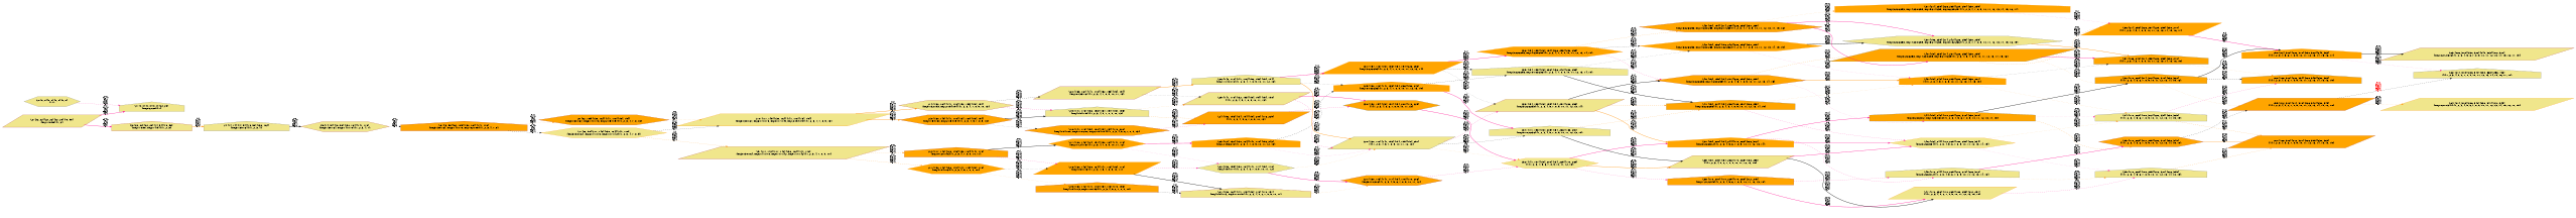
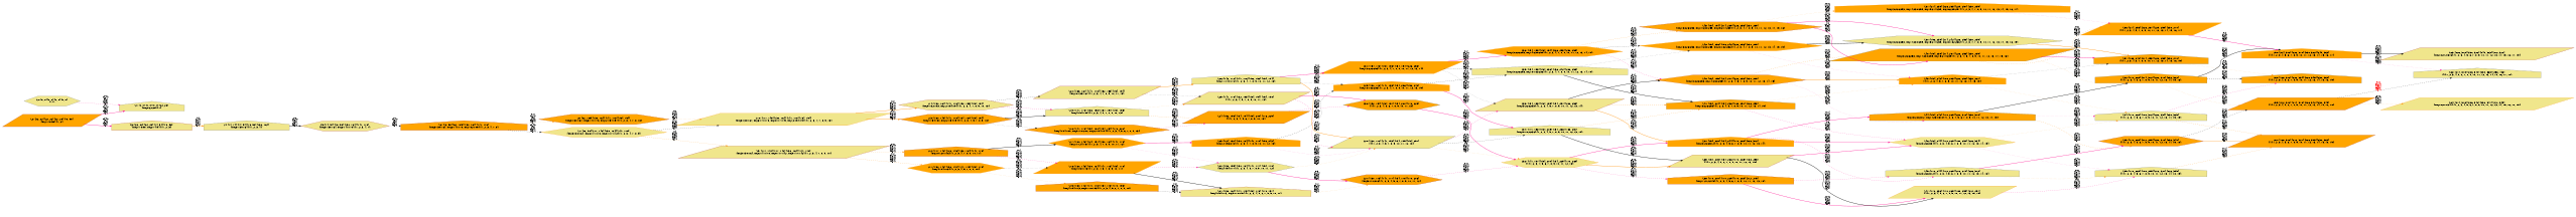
  digraph {
    rankdir=LR
    node [color=brown fillcolor=orange shape=house style=filled]
    edge [color=deeppink fontsize=8 style=bold]
    n1 [color=gray40 fillcolor=khaki label="S0: [0, 0] [0, 0] [0, 0] [0, 0] \n{}{}" shape=hexagon]
    n2 [color=gray40 fillcolor=khaki label="S1: [0, 0] [0, 0] [0, 0] [22, 28] \n{T0J0:22-28}{1}"]
-   n3 [fillcolor=khaki label="S2: [22, 22] [22, 22] [22, 28] [78, 98] \n{T0J1:78-98}{1, 2}" shape=parallelogram]
+   n3 [label="S2: [22, 22] [22, 22] [22, 28] [78, 98] \n{T0J1:78-98}{1, 2}" shape=parallelogram]
    n4 [fillcolor=khaki label="S3: [22, 22] [22, 28] [74, 94] [78, 98] \n{T0J1:78-98, T0J2:74-94}{1, 2, 3}"]
    n5 [color=gray40 fillcolor=khaki label="S4: [74, 74] [74, 94] [78, 98] [130, 164] \n{T0J3:130-164}{1, 2, 3, 4}"]
    n6 [fillcolor=khaki label="S5: [74, 94] [78, 98] [130, 164] [141, 178] \n{T0J3:130-164, T0J6:141-178}{1, 2, 3, 4, 7}" shape=hexagon]
    n7 [label="S6: [78, 98] [82, 105] [130, 164] [141, 178] \n{T0J3:130-164, T0J6:141-178, T0J7:82-105}{1, 2, 3, 4, 7, 8}"]
    n8 [color=darkorange fillcolor=khaki label="S7: [82, 98] [117, 142] [130, 164] [141, 178] \n{T0J3:130-164, T0J6:141-178, T0J8:117-142}{1, 2, 3, 4, 7, 8, 9}" shape=hexagon]
    n9 [label="S8: [82, 105] [130, 164] [141, 178] [154, 194] \n{T0J3:130-164, T0J6:141-178, T0J12:154-194}{1, 2, 3, 4, 7, 8, 13}" shape=hexagon]
    n10 [fillcolor=khaki label="S9: [117, 142] [117, 142] [130, 164] [141, 178] \n{T0J3:130-164, T0J6:141-178, T0J8:117-142, T0J9:117-142}{1, 2, 3, 4, 7, 8, 9, 10}" shape=parallelogram]
    n11 [color=darkorange fillcolor=khaki label="S10: [117, 149] [130, 164] [141, 178] [154, 194] \n{T0J3:130-164, T0J6:141-178, T0J8:117-149, T0J12:154-194}{1, 2, 3, 4, 7, 8, 9, 13}" shape=parallelogram]
    n12 [color=darkorange label="S11: [130, 142] [130, 142] [141, 173] [154, 178] \n{T0J4:154-173}{1, 2, 3, 4, 5, 7, 8, 9, 10}" shape=hexagon]
    n13 [label="S12: [117, 142] [120, 146] [130, 164] [141, 178] \n{T0J10:120-146}{1, 2, 3, 4, 7, 8, 9, 10, 11}"]
    n14 [label="S13: [130, 149] [141, 178] [154, 180] [154, 194] \n{T0J4:154-180, T0J12:154-194}{1, 2, 3, 4, 5, 7, 8, 9, 13}" shape=hexagon]
    n15 [fillcolor=khaki label="S14: [130, 164] [141, 178] [152, 193] [154, 194] \n{T0J9:152-193, T0J12:154-194}{1, 2, 3, 4, 7, 8, 9, 10, 13}" shape=hexagon]
    n16 [label="S15: [130, 142] [141, 173] [154, 178] [170, 193] \n{T0J4:154-173, T0J5:170-193}{1, 2, 3, 4, 5, 6, 7, 8, 9, 10}"]
    n17 [color=darkorange label="S16: [130, 146] [130, 164] [141, 173] [154, 178] \n{T0J4:154-173}{1, 2, 3, 4, 5, 7, 8, 9, 10, 11}" shape=parallelogram]
    n18 [color=darkorange label="S17: [120, 146] [124, 151] [130, 164] [141, 178] \n{T0J11:124-151}{1, 2, 3, 4, 7, 8, 9, 10, 11, 12}" shape=hexagon]
    n19 [label="S18: [141, 178] [154, 180] [154, 194] [170, 200] \n{T0J4:154-180, T0J5:170-200, T0J12:154-194}{1, 2, 3, 4, 5, 6, 7, 8, 9, 13}" shape=hexagon]
    n20 [color=gray40 fillcolor=khaki label="S19: [141, 178] [152, 193] [154, 194] [154, 195] \n{T0J4:154-195}{1, 2, 3, 4, 5, 7, 8, 9, 10, 13}"]
    n21 [fillcolor=khaki label="S20: [133, 167] [141, 178] [152, 193] [154, 194] \n{T0J10:133-167}{1, 2, 3, 4, 7, 8, 9, 10, 11, 13}" shape=parallelogram]
    n22 [fillcolor=khaki label="S21: [130, 164] [141, 173] [154, 178] [170, 197] \n{T0J4:154-173, T0J5:170-197}{1, 2, 3, 4, 5, 6, 7, 8, 9, 10, 11}"]
    n23 [color=gray40 fillcolor=khaki label="S22: [130, 155] [130, 164] [141, 177] [154, 178] \n{T0J4:154-177}{1, 2, 3, 4, 5, 7, 8, 9, 10, 11, 12}" shape=hexagon]
    n24 [color=darkorange label="S23: [124, 151] [130, 164] [141, 178] [196, 242] \n{T0J12:196-242}{1, 2, 3, 4, 7, 8, 9, 10, 11, 12, 13}"]
    n25 [label="S24: [152, 193] [154, 194] [154, 200] [176, 229] \n{}{1, 2, 3, 4, 5, 6, 7, 8, 9, 10, 13}" shape=parallelogram]
    n26 [fillcolor=khaki label="S25: [141, 178] [152, 193] [154, 194] [154, 198] \n{}{1, 2, 3, 4, 5, 7, 8, 9, 10, 11, 13}" shape=parallelogram]
    n27 [color=gray40 fillcolor=khaki label="S26: [140, 172] [141, 178] [152, 193] [154, 194] \n{T0J11:140-172}{1, 2, 3, 4, 7, 8, 9, 10, 11, 12, 13}"]
    n28 [label="S27: [130, 173] [141, 177] [154, 178] [170, 206] \n{T0J5:170-206}{1, 2, 3, 4, 5, 6, 7, 8, 9, 10, 11, 12}" shape=hexagon]
    n29 [color=gray40 fillcolor=khaki label="S28: [130, 178] [141, 193] [154, 195] [154, 251] \n{}{1, 2, 3, 4, 5, 7, 8, 9, 10, 11, 12, 13}" shape=parallelogram]
    n30 [color=darkorange label="S29: [130, 178] [141, 193] [154, 236] [196, 242] \n{T0J18:182-236}{1, 2, 3, 4, 7, 8, 9, 10, 11, 12, 13, 19}"]
    n31 [color=gray40 label="S30: [152, 194] [154, 197] [154, 200] [176, 229] \n{}{1, 2, 3, 4, 5, 6, 7, 8, 9, 10, 11, 13}" shape=hexagon]
    n32 [color=darkorange label="S31: [154, 178] [154, 193] [154, 194] [226, 253] \n{T0J13:226-253}{1, 2, 3, 4, 7, 8, 9, 10, 11, 12, 13, 14}" shape=parallelogram]
    n33 [color=darkorange fillcolor=khaki label="S32: [141, 197] [154, 200] [154, 229] [170, 269] \n{}{1, 2, 3, 4, 5, 6, 7, 8, 9, 10, 11, 12, 13}" shape=hexagon]
    n34 [fillcolor=khaki label="S33: [154, 193] [154, 195] [154, 251] [226, 253] \n{T0J13:226-253}{1, 2, 3, 4, 5, 7, 8, 9, 10, 11, 12, 13, 14}" shape=parallelogram]
    n35 [color=gray40 fillcolor=khaki label="S34: [141, 193] [154, 209] [154, 236] [188, 251] \n{T0J18:182-236}{1, 2, 3, 4, 5, 7, 8, 9, 10, 11, 12, 13, 19}"]
    n36 [color=gray40 fillcolor=khaki label="S35: [154, 193] [154, 236] [196, 242] [226, 253] \n{T0J13:226-253, T0J18:182-236}{1, 2, 3, 4, 7, 8, 9, 10, 11, 12, 13, 14, 19}"]
    n37 [color=darkorange label="S36: [154, 193] [154, 194] [226, 253] [230, 259] \n{T0J13:226-253, T0J14:230-259}{1, 2, 3, 4, 7, 8, 9, 10, 11, 12, 13, 14, 15}" shape=hexagon]
    n38 [color=darkorange label="S37: [154, 200] [154, 244] [170, 269] [226, 312] \n{T0J13:226-312}{1, 2, 3, 4, 5, 6, 7, 8, 9, 10, 11, 12, 13, 14}"]
    n39 [label="S38: [170, 200] [170, 229] [170, 269] [212, 275] \n{T0J17:212-275}{1, 2, 3, 4, 5, 6, 7, 8, 9, 10, 11, 12, 13, 18}"]
    n40 [fillcolor=khaki label="S39: [154, 209] [154, 236] [170, 269] [188, 295] \n{}{1, 2, 3, 4, 5, 6, 7, 8, 9, 10, 11, 12, 13, 19}" shape=parallelogram]
    n41 [label="S40: [154, 195] [154, 251] [226, 253] [230, 259] \n{T0J13:226-253, T0J14:230-259}{1, 2, 3, 4, 5, 7, 8, 9, 10, 11, 12, 13, 14, 15}" shape=hexagon]
    n42 [color=gray40 label="S41: [154, 224] [154, 236] [188, 251] [226, 253] \n{T0J13:226-253}{1, 2, 3, 4, 5, 7, 8, 9, 10, 11, 12, 13, 14, 19}"]
    n43 [color=darkorange label="S42: [154, 236] [196, 242] [226, 253] [230, 259] \n{T0J13:226-253, T0J14:230-259, T0J18:182-236}{1, 2, 3, 4, 7, 8, 9, 10, 11, 12, 13, 14, 15, 19}" shape=hexagon]
    n44 [label="S43: [154, 194] [214, 239] [226, 253] [230, 259] \n{T0J13:226-253, T0J14:230-259, T0J15:214-239}{1, 2, 3, 4, 7, 8, 9, 10, 11, 12, 13, 14, 15, 16}" shape=hexagon]
    n45 [color=gray40 label="S44: [154, 246] [170, 269] [226, 312] [230, 318] \n{T0J13:226-312, T0J14:230-318}{1, 2, 3, 4, 5, 6, 7, 8, 9, 10, 11, 12, 13, 14, 15}"]
    n46 [color=gray40 fillcolor=khaki label="S45: [170, 244] [170, 269] [212, 275] [226, 312] \n{T0J13:226-312}{1, 2, 3, 4, 5, 6, 7, 8, 9, 10, 11, 12, 13, 14, 18}"]
    n47 [color=darkorange fillcolor=khaki label="S46: [154, 244] [170, 269] [188, 295] [226, 334] \n{T0J13:226-334}{1, 2, 3, 4, 5, 6, 7, 8, 9, 10, 11, 12, 13, 14, 19}" shape=hexagon]
    n48 [color=darkorange fillcolor=khaki label="S47: [170, 236] [170, 269] [188, 295] [212, 297] \n{}{1, 2, 3, 4, 5, 6, 7, 8, 9, 10, 11, 12, 13, 18, 19}" shape=parallelogram]
    n49 [color=gray40 label="S48: [154, 239] [214, 251] [226, 253] [230, 259] \n{T0J13:226-253, T0J14:230-259, T0J15:214-239}{1, 2, 3, 4, 5, 7, 8, 9, 10, 11, 12, 13, 14, 15, 16}" shape=parallelogram]
    n50 [color=darkorange label="S49: [154, 242] [188, 253] [226, 259] [230, 267] \n{}{1, 2, 3, 4, 5, 7, 8, 9, 10, 11, 12, 13, 14, 15, 19}"]
    n51 [color=gray40 fillcolor=khaki label="S50: [196, 239] [214, 242] [226, 253] [230, 259] \n{T0J13:226-253, T0J14:230-259, T0J15:214-239, T0J18:182-236}{1, 2, 3, 4, 7, 8, 9, 10, 11, 12, 13, 14, 15, 16, 19}" shape=hexagon]
    n52 [color=darkorange label="S51: [214, 239] [226, 253] [229, 257] [230, 259] \n{T0J13:226-253, T0J14:230-259, T0J15:214-239, T0J16:229-257}{1, 2, 3, 4, 7, 8, 9, 10, 11, 12, 13, 14, 15, 16, 17}"]
    n53 [color=gray40 label="S52: [170, 269] [214, 312] [226, 318] [230, 322] \n{}{1, 2, 3, 4, 5, 6, 7, 8, 9, 10, 11, 12, 13, 14, 15, 16}"]
    n54 [label="S53: [170, 269] [212, 299] [226, 312] [230, 340] \n{}{1, 2, 3, 4, 5, 6, 7, 8, 9, 10, 11, 12, 13, 14, 15, 18}" shape=hexagon]
    n55 [color=gray40 fillcolor=khaki label="S54: [170, 269] [188, 312] [226, 334] [230, 365] \n{}{1, 2, 3, 4, 5, 6, 7, 8, 9, 10, 11, 12, 13, 14, 15, 19}"]
    n56 [color=gray40 fillcolor=khaki label="S55: [170, 269] [188, 295] [212, 321] [226, 359] \n{}{1, 2, 3, 4, 5, 6, 7, 8, 9, 10, 11, 12, 13, 14, 18, 19}"]
    n57 [color=darkorange label="S56: [214, 253] [226, 257] [229, 259] [230, 270] \n{}{1, 2, 3, 4, 5, 7, 8, 9, 10, 11, 12, 13, 14, 15, 16, 17}" shape=parallelogram]
    n58 [color=gray40 label="S57: [188, 242] [214, 253] [226, 259] [230, 270] \n{}{1, 2, 3, 4, 5, 7, 8, 9, 10, 11, 12, 13, 14, 15, 16, 19}"]
    n59 [color=darkorange label="S58: [214, 312] [226, 318] [230, 322] [245, 363] \n{}{1, 2, 3, 4, 5, 6, 7, 8, 9, 10, 11, 12, 13, 14, 15, 16, 17}"]
    n60 [label="S59: [212, 312] [214, 318] [226, 340] [230, 345] \n{}{1, 2, 3, 4, 5, 6, 7, 8, 9, 10, 11, 12, 13, 14, 15, 16, 18}" shape=parallelogram]
    n61 [color=gray40 label="S60: [188, 312] [226, 334] [228, 345] [230, 365] \n{}{1, 2, 3, 4, 5, 6, 7, 8, 9, 10, 11, 12, 13, 14, 15, 16, 19}"]
    n62 [label="S61: [188, 312] [212, 321] [226, 359] [230, 365] \n{}{1, 2, 3, 4, 5, 6, 7, 8, 9, 10, 11, 12, 13, 14, 15, 18, 19}" shape=parallelogram]
    n63 [color=gray40 fillcolor=khaki label="S62: [214, 318] [226, 340] [230, 363] [256, 406] \n{}{1, 2, 3, 4, 5, 6, 7, 8, 9, 10, 11, 12, 13, 14, 15, 16, 17, 18}"]
    n64 [fillcolor=khaki label="S63: [226, 318] [230, 322] [245, 363] [272, 376] \n{T0J18:272-376}{1, 2, 3, 4, 5, 6, 7, 8, 9, 10, 11, 12, 13, 14, 15, 16, 17, 19}" shape=parallelogram]
    n65 [color=darkorange fillcolor=khaki label="S64: [214, 318] [226, 340] [230, 341] [270, 345] \n{T0J18:270-341}{1, 2, 3, 4, 5, 6, 7, 8, 9, 10, 11, 12, 13, 14, 15, 16, 18, 19}" shape=parallelogram]
    n1 -> n2 [label="T0 J0\nDL=400\nES=0\nLS=0\nEF=22\nLF=28" style=dashed]
    n3 -> n2 [label="T0 J1\nDL=400\nES=22\nLS=28\nEF=78\nLF=98"]
    n3 -> n4 [label="T0 J2\nDL=400\nES=22\nLS=28\nEF=74\nLF=94"]
    n4 -> n5 [color=darkorange label="T0 J3\nDL=400\nES=74\nLS=94\nEF=130\nLF=164"]
    n5 -> n6 [color=black label="T0 J6\nDL=400\nES=74\nLS=94\nEF=141\nLF=178"]
    n6 -> n7 [color=black label="T0 J7\nDL=400\nES=74\nLS=94\nEF=82\nLF=105" style=dotted]
    n7 -> n8 [color=black label="T0 J8\nDL=400\nES=82\nLS=98\nEF=117\nLF=142" style=dashed]
    n7 -> n9 [color=darkorange label="T0 J12\nDL=400\nES=78\nLS=98\nEF=154\nLF=194" style=dotted]
    n8 -> n10 [color=darkorange label="T0 J9\nDL=400\nES=82\nLS=98\nEF=117\nLF=142" style=dashed]
    n8 -> n11 [color=black label="T0 J12\nDL=400\nES=82\nLS=98\nEF=158\nLF=194" style=dashed]
    n9 -> n11 [color=darkorange label="T0 J8\nDL=400\nES=82\nLS=105\nEF=117\nLF=149" style=dotted]
    n10 -> n12 [color=darkorange label="T0 J4\nDL=400\nES=130\nLS=142\nEF=154\nLF=173" style=dashed]
    n10 -> n13 [color=darkorange label="T0 J10\nDL=400\nES=117\nLS=142\nEF=120\nLF=146" style=dashed]
    n11 -> n14 [color=darkorange label="T0 J4\nDL=400\nES=130\nLS=149\nEF=154\nLF=180"]
    n11 -> n15 [color=darkorange label="T0 J9\nDL=400\nES=117\nLS=149\nEF=152\nLF=193"]
    n12 -> n16 [color=darkorange label="T0 J5\nDL=400\nES=130\nLS=142\nEF=170\nLF=193" style=dotted]
    n12 -> n17 [color=black label="T0 J10\nDL=400\nES=130\nLS=142\nEF=133\nLF=146" style=dotted]
    n13 -> n17 [label="T0 J4\nDL=400\nES=130\nLS=142\nEF=154\nLF=173" style=dashed]
    n13 -> n18 [color=black label="T0 J11\nDL=400\nES=117\nLS=142\nEF=124\nLF=151"]
    n14 -> n19 [color=black label="T0 J5\nDL=400\nES=130\nLS=149\nEF=170\nLF=200" style=dotted]
    n14 -> n20 [color=black label="T0 J9\nDL=400\nES=130\nLS=149\nEF=165\nLF=193"]
    n15 -> n20 [label="T0 J4\nDL=400\nES=130\nLS=164\nEF=154\nLF=195" style=dashed]
    n15 -> n21 [color=black label="T0 J10\nDL=400\nES=130\nLS=163\nEF=133\nLF=167" style=dashed]
    n16 -> n22 [color=black label="T0 J10\nDL=400\nES=130\nLS=142\nEF=133\nLF=146" style=dashed]
    n17 -> n22 [color=black label="T0 J5\nDL=400\nES=130\nLS=146\nEF=170\nLF=197"]
    n17 -> n23 [label="T0 J11\nDL=400\nES=130\nLS=146\nEF=137\nLF=155" style=dashed]
    n18 -> n23 [label="T0 J4\nDL=400\nES=130\nLS=146\nEF=154\nLF=177" style=dotted]
    n18 -> n24 [label="T0 J12\nDL=400\nES=120\nLS=146\nEF=196\nLF=242"]
    n19 -> n25 [label="T0 J9\nDL=400\nES=141\nLS=178\nEF=176\nLF=222" style=dashed]
    n20 -> n25 [color=darkorange label="T0 J5\nDL=400\nES=141\nLS=178\nEF=181\nLF=229" style=dashed]
    n20 -> n26 [color=darkorange label="T0 J10\nDL=400\nES=141\nLS=163\nEF=144\nLF=167" style=dotted]
    n21 -> n26 [color=black label="T0 J4\nDL=400\nES=133\nLS=167\nEF=157\nLF=198" style=dotted]
    n21 -> n27 [color=darkorange label="T0 J11\nDL=400\nES=133\nLS=163\nEF=140\nLF=172"]
    n22 -> n28 [color=darkorange label="T0 J11\nDL=400\nES=130\nLS=164\nEF=137\nLF=173" style=dotted]
    n23 -> n28 [label="T0 J5\nDL=400\nES=130\nLS=155\nEF=170\nLF=206"]
    n23 -> n29 [color=darkorange label="T0 J12\nDL=400\nES=130\nLS=155\nEF=206\nLF=251" style=dotted]
    n24 -> n29 [label="T0 J4\nDL=400\nES=130\nLS=164\nEF=154\nLF=195" style=dotted]
    n24 -> n30 [color=black label="T0 J18\nDL=400\nES=124\nLS=163\nEF=182\nLF=236" style=dashed]
    n25 -> n31 [label="T0 J10\nDL=400\nES=152\nLS=193\nEF=155\nLF=197" style=dashed]
    n26 -> n29 [label="T0 J11\nDL=400\nES=141\nLS=163\nEF=148\nLF=172" style=dashed]
    n26 -> n31 [label="T0 J5\nDL=400\nES=141\nLS=178\nEF=181\nLF=229"]
    n27 -> n29 [color=darkorange label="T0 J4\nDL=400\nES=140\nLS=172\nEF=164\nLF=203"]
    n27 -> n30 [color=black label="T0 J18\nDL=400\nES=140\nLS=163\nEF=198\nLF=236" style=dotted]
    n27 -> n32 [label="T0 J13\nDL=400\nES=154\nLS=163\nEF=226\nLF=253"]
    n28 -> n33 [label="T0 J12\nDL=400\nES=130\nLS=173\nEF=206\nLF=269" style=dashed]
    n29 -> n33 [color=darkorange label="T0 J5\nDL=400\nES=130\nLS=178\nEF=170\nLF=229" style=dotted]
    n29 -> n34 [label="T0 J13\nDL=400\nES=154\nLS=163\nEF=226\nLF=253" style=dashed]
    n29 -> n35 [color=black label="T0 J18\nDL=400\nES=130\nLS=163\nEF=188\nLF=236" style=dashed]
    n30 -> n35 [label="T0 J4\nDL=400\nES=130\nLS=178\nEF=154\nLF=209"]
    n30 -> n36 [color=black label="T0 J13\nDL=400\nES=154\nLS=163\nEF=226\nLF=253" style=dashed]
    n31 -> n33 [label="T0 J11\nDL=400\nES=152\nLS=194\nEF=159\nLF=203"]
    n32 -> n34 [color=black label="T0 J4\nDL=400\nES=154\nLS=178\nEF=178\nLF=209" style=dotted]
    n32 -> n36 [color=black label="T0 J18\nDL=400\nES=154\nLS=163\nEF=212\nLF=236" style=dashed]
    n32 -> n37 [label="T0 J14\nDL=400\nES=154\nLS=163\nEF=230\nLF=259"]
    n33 -> n38 [label="T0 J13\nDL=400\nES=154\nLS=222\nEF=226\nLF=312"]
    n33 -> n39 [label="T0 J17\nDL=400\nES=170\nLS=222\nEF=212\nLF=275" style=dashed]
    n33 -> n40 [color=darkorange label="T0 J18\nDL=400\nES=141\nLS=222\nEF=199\nLF=295"]
    n34 -> n38 [color=darkorange label="T0 J5\nDL=400\nES=154\nLS=193\nEF=194\nLF=244"]
    n34 -> n41 [color=black label="T0 J14\nDL=400\nES=154\nLS=163\nEF=230\nLF=259"]
    n34 -> n42 [color=darkorange label="T0 J18\nDL=400\nES=154\nLS=163\nEF=212\nLF=236" style=dashed]
    n35 -> n40 [color=black label="T0 J5\nDL=400\nES=141\nLS=193\nEF=181\nLF=244"]
    n35 -> n42 [color=darkorange label="T0 J13\nDL=400\nES=154\nLS=163\nEF=226\nLF=253" style=dashed]
    n36 -> n42 [color=black label="T0 J4\nDL=400\nES=154\nLS=193\nEF=178\nLF=224"]
    n36 -> n43 [color=black label="T0 J14\nDL=400\nES=154\nLS=163\nEF=230\nLF=259" style=dotted]
    n37 -> n41 [label="T0 J4\nDL=400\nES=154\nLS=193\nEF=178\nLF=224" style=dashed]
    n37 -> n43 [color=black label="T0 J18\nDL=400\nES=154\nLS=163\nEF=212\nLF=236" style=dashed]
    n37 -> n44 [color=darkorange label="T0 J15\nDL=400\nES=154\nLS=163\nEF=214\nLF=239" style=dashed]
    n38 -> n45 [label="T0 J14\nDL=400\nES=154\nLS=222\nEF=230\nLF=318"]
    n38 -> n46 [label="T0 J17\nDL=400\nES=170\nLS=222\nEF=212\nLF=275" style=dashed]
    n38 -> n47 [label="T0 J18\nDL=400\nES=154\nLS=222\nEF=212\nLF=295"]
    n39 -> n46 [label="T0 J13\nDL=400\nES=170\nLS=222\nEF=242\nLF=312" style=dashed]
    n39 -> n48 [label="T0 J18\nDL=400\nES=170\nLS=222\nEF=228\nLF=295"]
    n40 -> n47 [label="T0 J13\nDL=400\nES=154\nLS=244\nEF=226\nLF=334"]
    n40 -> n48 [color=black label="T0 J17\nDL=400\nES=170\nLS=244\nEF=212\nLF=297"]
    n41 -> n45 [label="T0 J5\nDL=400\nES=154\nLS=195\nEF=194\nLF=246" style=dotted]
    n41 -> n49 [color=darkorange label="T0 J15\nDL=400\nES=154\nLS=163\nEF=214\nLF=239" style=dashed]
    n41 -> n50 [color=darkorange label="T0 J18\nDL=400\nES=154\nLS=163\nEF=212\nLF=236"]
    n42 -> n47 [label="T0 J5\nDL=400\nES=154\nLS=224\nEF=194\nLF=275" style=dashed]
    n42 -> n50 [color=darkorange label="T0 J14\nDL=400\nES=154\nLS=163\nEF=230\nLF=259" style=dotted]
    n43 -> n50 [label="T0 J4\nDL=400\nES=154\nLS=236\nEF=178\nLF=267" style=dotted]
    n43 -> n51 [color=black label="T0 J15\nDL=400\nES=154\nLS=163\nEF=214\nLF=239"]
    n44 -> n49 [label="T0 J4\nDL=400\nES=154\nLS=194\nEF=178\nLF=225"]
    n44 -> n51 [label="T0 J18\nDL=400\nES=154\nLS=163\nEF=212\nLF=236"]
    n44 -> n52 [color=darkorange label="T0 J16\nDL=400\nES=154\nLS=163\nEF=229\nLF=257" style=dotted]
    n45 -> n53 [color=black label="T0 J15\nDL=400\nES=154\nLS=246\nEF=214\nLF=322"]
    n45 -> n54 [color=darkorange label="T0 J17\nDL=400\nES=170\nLS=246\nEF=212\nLF=299" style=dashed]
    n45 -> n55 [label="T0 J18\nDL=400\nES=154\nLS=246\nEF=212\nLF=319" style=dotted]
    n46 -> n54 [label="T0 J14\nDL=400\nES=170\nLS=244\nEF=246\nLF=340"]
    n46 -> n56 [color=darkorange label="T0 J18\nDL=400\nES=170\nLS=244\nEF=228\nLF=317" style=dotted]
    n47 -> n55 [color=darkorange label="T0 J14\nDL=400\nES=154\nLS=269\nEF=230\nLF=365" style=dotted]
    n47 -> n56 [label="T0 J17\nDL=400\nES=170\nLS=268\nEF=212\nLF=321" style=dotted]
    n48 -> n56 [label="T0 J13\nDL=400\nES=170\nLS=269\nEF=242\nLF=359" style=dashed]
    n49 -> n53 [color=darkorange label="T0 J5\nDL=400\nES=154\nLS=239\nEF=194\nLF=290" style=dotted]
    n49 -> n57 [color=darkorange label="T0 J16\nDL=400\nES=154\nLS=163\nEF=229\nLF=257" style=dashed]
    n49 -> n58 [label="T0 J18\nDL=400\nES=154\nLS=163\nEF=212\nLF=236"]
    n50 -> n55 [color=darkorange label="T0 J5\nDL=400\nES=154\nLS=242\nEF=194\nLF=293" style=dotted]
    n50 -> n58 [color=black label="T0 J15\nDL=400\nES=154\nLS=163\nEF=214\nLF=239" style=dotted]
    n51 -> n58 [color=darkorange label="T0 J4\nDL=400\nES=196\nLS=239\nEF=220\nLF=270"]
    n52 -> n57 [label="T0 J4\nDL=400\nES=214\nLS=239\nEF=238\nLF=270" style=dotted]
    n53 -> n59 [color=black label="T0 J16\nDL=400\nES=170\nLS=269\nEF=245\nLF=363"]
    n53 -> n60 [color=darkorange label="T0 J17\nDL=400\nES=170\nLS=268\nEF=212\nLF=321" style=dotted]
    n53 -> n61 [color=black label="T0 J18\nDL=400\nES=170\nLS=268\nEF=228\nLF=341" style=dashed]
    n54 -> n60 [color=black label="T0 J15\nDL=400\nES=170\nLS=269\nEF=230\nLF=345" style=dashed]
    n54 -> n62 [color=darkorange label="T0 J18\nDL=400\nES=170\nLS=268\nEF=228\nLF=341"]
    n55 -> n61 [label="T0 J15\nDL=400\nES=170\nLS=269\nEF=230\nLF=345" style=dashed]
    n55 -> n62 [color=darkorange label="T0 J17\nDL=400\nES=170\nLS=268\nEF=212\nLF=321" style=dashed]
    n56 -> n62 [color=darkorange label="T0 J14\nDL=400\nES=170\nLS=269\nEF=246\nLF=365" style=dashed]
    n57 -> n59 [label="T0 J5\nDL=400\nES=214\nLS=253\nEF=254\nLF=304"]
    n58 -> n61 [color=darkorange label="T0 J5\nDL=400\nES=188\nLS=242\nEF=228\nLF=293" style=dotted]
    n59 -> n63 [label="T0 J17\nDL=400\nES=214\nLS=312\nEF=256\nLF=365" style=dotted]
    n59 -> n64 [color=black label="T0 J18\nDL=400\nES=214\nLS=303\nEF=272\nLF=376"]
    n60 -> n63 [color=black fontcolor=Red label="T0 J16\nDL=400\nES=212\nLS=312\nEF=287\nLF=406" style=dashed]
    n60 -> n65 [color=darkorange label="T0 J18\nDL=400\nES=212\nLS=268\nEF=270\nLF=341" style=dotted]
  }
